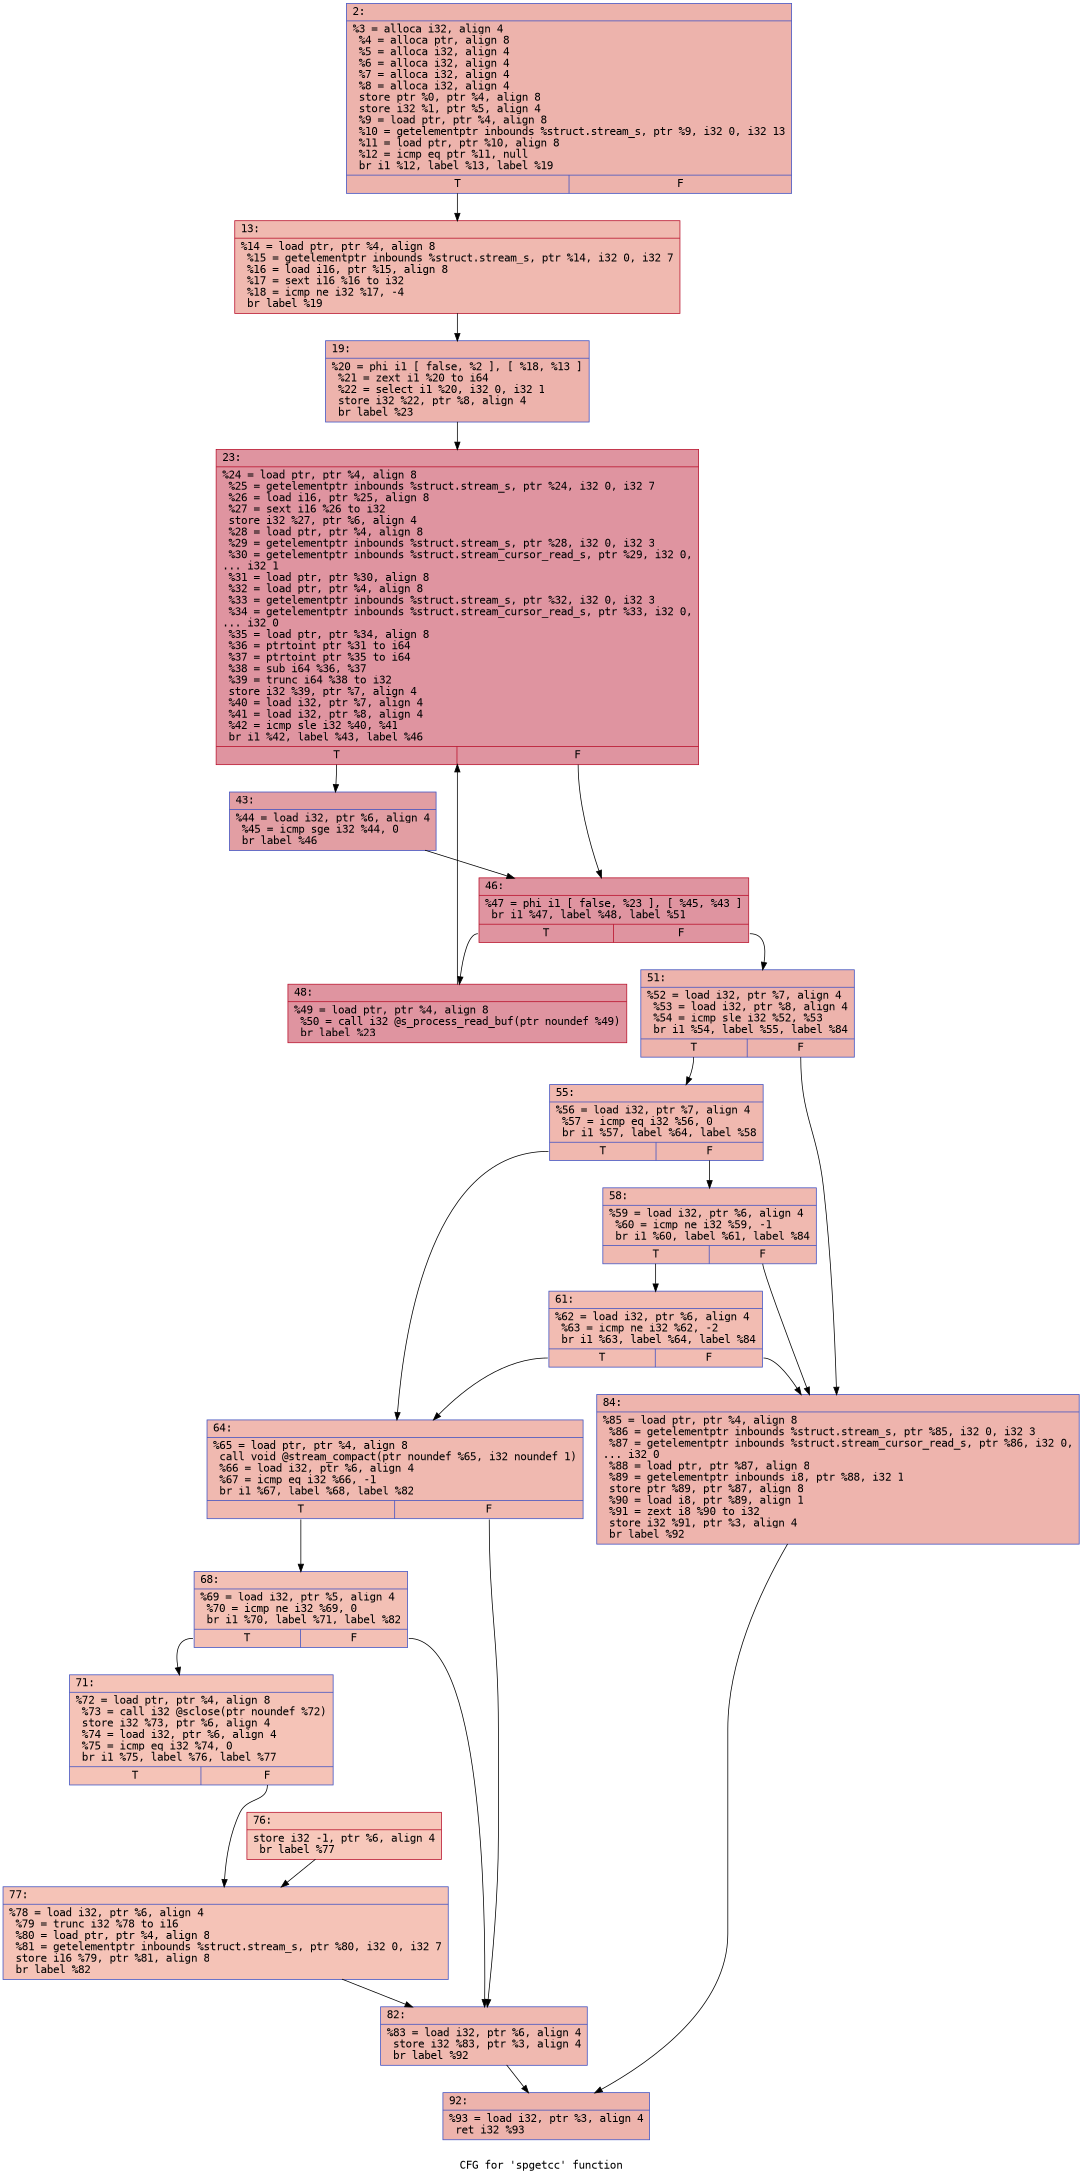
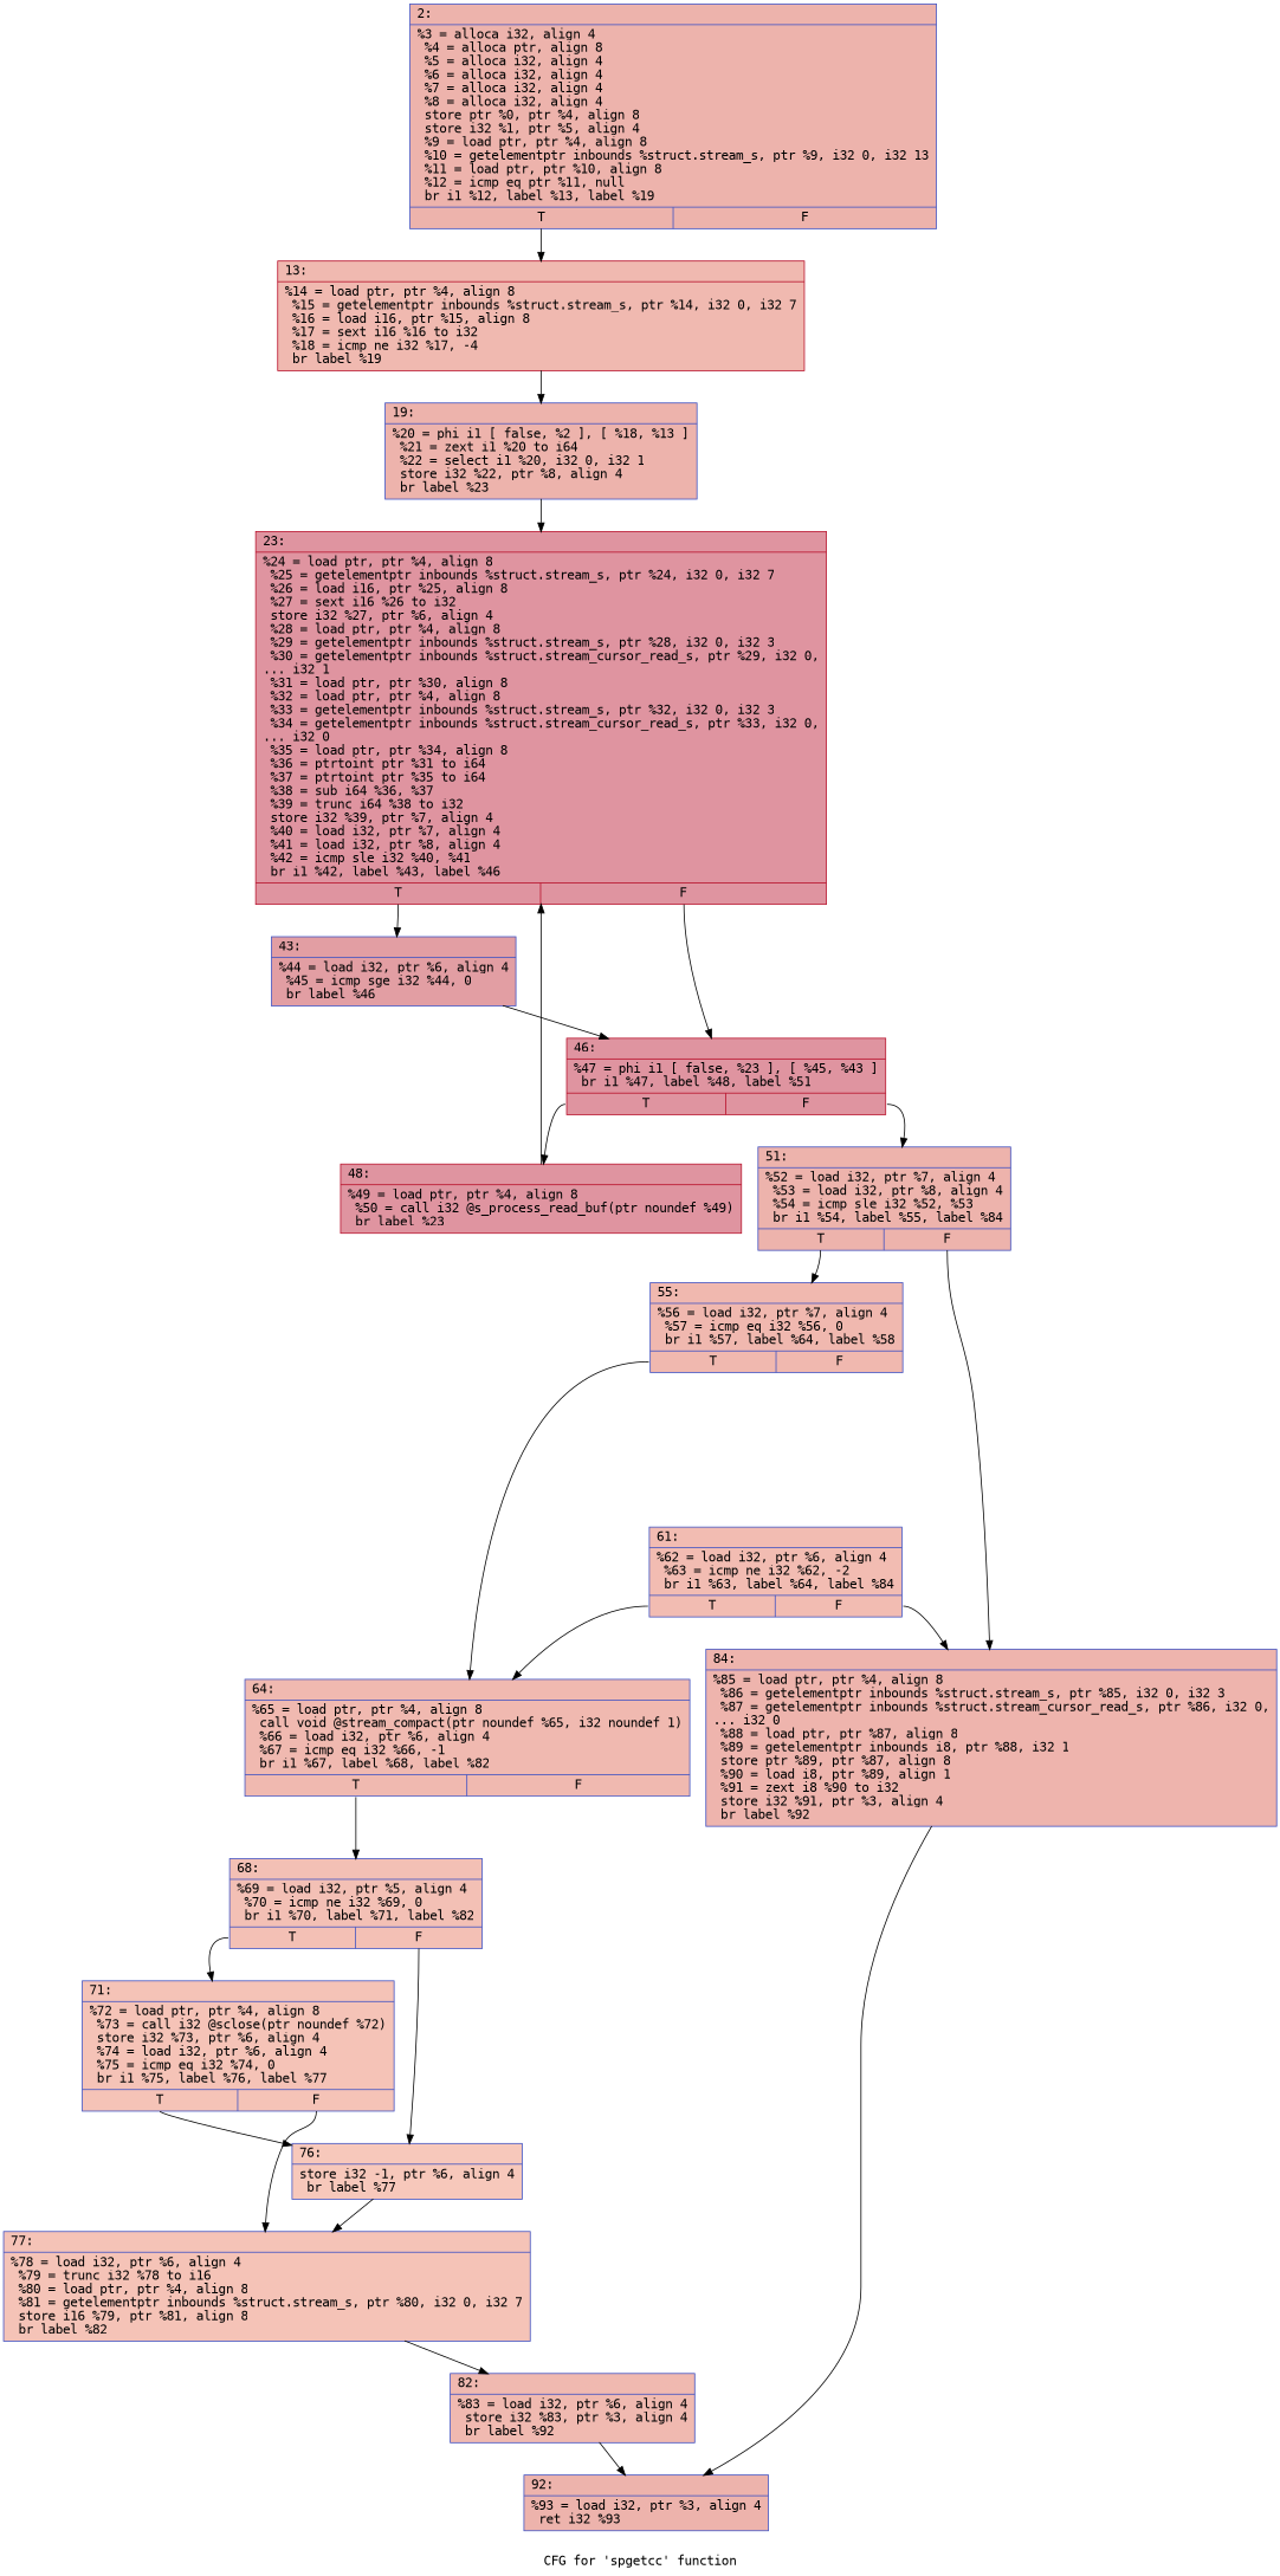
  digraph {
    fontname="DejaVu Sans Mono"
    label="CFG for 'spgetcc' function"
    node [color="#3d50c3ff" fillcolor="#d6524470" fontname="DejaVu Sans Mono" shape=record style=filled]
    edge [fontname="DejaVu Sans Mono" tailport=s0]
    n1 [label="{2:\l|  %3 = alloca i32, align 4\l  %4 = alloca ptr, align 8\l  %5 = alloca i32, align 4\l  %6 = alloca i32, align 4\l  %7 = alloca i32, align 4\l  %8 = alloca i32, align 4\l  store ptr %0, ptr %4, align 8\l  store i32 %1, ptr %5, align 4\l  %9 = load ptr, ptr %4, align 8\l  %10 = getelementptr inbounds %struct.stream_s, ptr %9, i32 0, i32 13\l  %11 = load ptr, ptr %10, align 8\l  %12 = icmp eq ptr %11, null\l  br i1 %12, label %13, label %19\l|{<s0>T|<s1>F}}"]
    n2 [color="#b70d28ff" fillcolor="#de614d70" label="{13:\l|  %14 = load ptr, ptr %4, align 8\l  %15 = getelementptr inbounds %struct.stream_s, ptr %14, i32 0, i32 7\l  %16 = load i16, ptr %15, align 8\l  %17 = sext i16 %16 to i32\l  %18 = icmp ne i32 %17, -4\l  br label %19\l}"]
    n3 [label="{19:\l|  %20 = phi i1 [ false, %2 ], [ %18, %13 ]\l  %21 = zext i1 %20 to i64\l  %22 = select i1 %20, i32 0, i32 1\l  store i32 %22, ptr %8, align 4\l  br label %23\l}"]
    n4 [color="#b70d28ff" fillcolor="#b70d2870" label="{23:\l|  %24 = load ptr, ptr %4, align 8\l  %25 = getelementptr inbounds %struct.stream_s, ptr %24, i32 0, i32 7\l  %26 = load i16, ptr %25, align 8\l  %27 = sext i16 %26 to i32\l  store i32 %27, ptr %6, align 4\l  %28 = load ptr, ptr %4, align 8\l  %29 = getelementptr inbounds %struct.stream_s, ptr %28, i32 0, i32 3\l  %30 = getelementptr inbounds %struct.stream_cursor_read_s, ptr %29, i32 0,\l... i32 1\l  %31 = load ptr, ptr %30, align 8\l  %32 = load ptr, ptr %4, align 8\l  %33 = getelementptr inbounds %struct.stream_s, ptr %32, i32 0, i32 3\l  %34 = getelementptr inbounds %struct.stream_cursor_read_s, ptr %33, i32 0,\l... i32 0\l  %35 = load ptr, ptr %34, align 8\l  %36 = ptrtoint ptr %31 to i64\l  %37 = ptrtoint ptr %35 to i64\l  %38 = sub i64 %36, %37\l  %39 = trunc i64 %38 to i32\l  store i32 %39, ptr %7, align 4\l  %40 = load i32, ptr %7, align 4\l  %41 = load i32, ptr %8, align 4\l  %42 = icmp sle i32 %40, %41\l  br i1 %42, label %43, label %46\l|{<s0>T|<s1>F}}"]
    n5 [fillcolor="#be242e70" label="{43:\l|  %44 = load i32, ptr %6, align 4\l  %45 = icmp sge i32 %44, 0\l  br label %46\l}"]
    n6 [color="#b70d28ff" fillcolor="#b70d2870" label="{46:\l|  %47 = phi i1 [ false, %23 ], [ %45, %43 ]\l  br i1 %47, label %48, label %51\l|{<s0>T|<s1>F}}"]
    n7 [color="#b70d28ff" fillcolor="#b70d2870" label="{48:\l|  %49 = load ptr, ptr %4, align 8\l  %50 = call i32 @s_process_read_buf(ptr noundef %49)\l  br label %23\l}"]
    n8 [label="{51:\l|  %52 = load i32, ptr %7, align 4\l  %53 = load i32, ptr %8, align 4\l  %54 = icmp sle i32 %52, %53\l  br i1 %54, label %55, label %84\l|{<s0>T|<s1>F}}"]
    n9 [fillcolor="#dc5d4a70" label="{55:\l|  %56 = load i32, ptr %7, align 4\l  %57 = icmp eq i32 %56, 0\l  br i1 %57, label %64, label %58\l|{<s0>T|<s1>F}}"]
    n10 [fillcolor="#d8564670" label="{84:\l|  %85 = load ptr, ptr %4, align 8\l  %86 = getelementptr inbounds %struct.stream_s, ptr %85, i32 0, i32 3\l  %87 = getelementptr inbounds %struct.stream_cursor_read_s, ptr %86, i32 0,\l... i32 0\l  %88 = load ptr, ptr %87, align 8\l  %89 = getelementptr inbounds i8, ptr %88, i32 1\l  store ptr %89, ptr %87, align 8\l  %90 = load i8, ptr %89, align 1\l  %91 = zext i8 %90 to i32\l  store i32 %91, ptr %3, align 4\l  br label %92\l}"]
    n11 [fillcolor="#de614d70" label="{64:\l|  %65 = load ptr, ptr %4, align 8\l  call void @stream_compact(ptr noundef %65, i32 noundef 1)\l  %66 = load i32, ptr %6, align 4\l  %67 = icmp eq i32 %66, -1\l  br i1 %67, label %68, label %82\l|{<s0>T|<s1>F}}"]
-   n12 [fillcolor="#de614d70" label="{58:\l|  %59 = load i32, ptr %6, align 4\l  %60 = icmp ne i32 %59, -1\l  br i1 %60, label %61, label %84\l|{<s0>T|<s1>F}}"]
    n13 [label="{92:\l|  %93 = load i32, ptr %3, align 4\l  ret i32 %93\l}"]
    n14 [fillcolor="#e5705870" label="{68:\l|  %69 = load i32, ptr %5, align 4\l  %70 = icmp ne i32 %69, 0\l  br i1 %70, label %71, label %82\l|{<s0>T|<s1>F}}"]
    n15 [fillcolor="#de614d70" label="{82:\l|  %83 = load i32, ptr %6, align 4\l  store i32 %83, ptr %3, align 4\l  br label %92\l}"]
    n16 [fillcolor="#e1675170" label="{61:\l|  %62 = load i32, ptr %6, align 4\l  %63 = icmp ne i32 %62, -2\l  br i1 %63, label %64, label %84\l|{<s0>T|<s1>F}}"]
    n17 [fillcolor="#e8765c70" label="{71:\l|  %72 = load ptr, ptr %4, align 8\l  %73 = call i32 @sclose(ptr noundef %72)\l  store i32 %73, ptr %6, align 4\l  %74 = load i32, ptr %6, align 4\l  %75 = icmp eq i32 %74, 0\l  br i1 %75, label %76, label %77\l|{<s0>T|<s1>F}}"]
-   n18 [color="#b70d28ff" fillcolor="#ed836670" label="{76:\l|  store i32 -1, ptr %6, align 4\l  br label %77\l}"]
+   n18 [fillcolor="#ed836670" label="{76:\l|  store i32 -1, ptr %6, align 4\l  br label %77\l}"]
    n19 [fillcolor="#e8765c70" label="{77:\l|  %78 = load i32, ptr %6, align 4\l  %79 = trunc i32 %78 to i16\l  %80 = load ptr, ptr %4, align 8\l  %81 = getelementptr inbounds %struct.stream_s, ptr %80, i32 0, i32 7\l  store i16 %79, ptr %81, align 8\l  br label %82\l}"]
    n1 -> n2
    n2 -> n3
    n3 -> n4
    n4 -> n5
    n4 -> n6 [tailport=s1]
    n5 -> n6
    n6 -> n7
    n6 -> n8 [tailport=s1]
    n7 -> n4
    n8 -> n9
    n8 -> n10 [tailport=s1]
    n9 -> n11
-   n9 -> n12 [tailport=s1]
    n10 -> n13
    n11 -> n14
-   n11 -> n15 [tailport=s1]
-   n12 -> n10 [tailport=s1]
-   n12 -> n16
-   n14 -> n15 [tailport=s1]
+   n14 -> n18 [tailport=s1]
    n14 -> n17
    n15 -> n13
    n16 -> n10 [tailport=s1]
    n16 -> n11
+   n17 -> n18
    n17 -> n19 [tailport=s1]
    n18 -> n19
    n19 -> n15
  }
